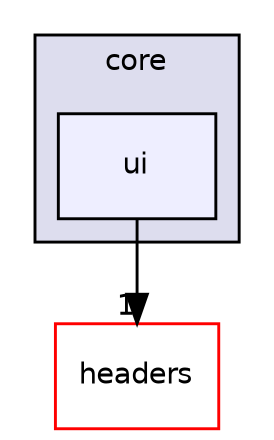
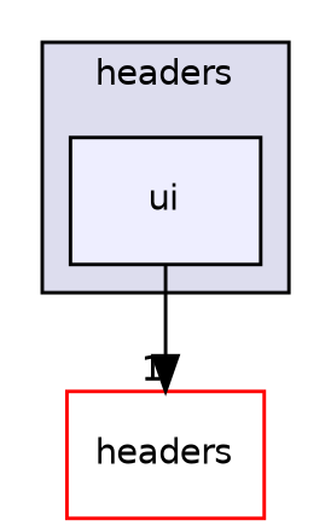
  digraph {
    compound=true
    node [fontname=Helvetica fontsize=10 shape=box style=filled]
    n1 [fillcolor="#eeeeff" label=ui pencolor=black]
    n2 [color=red fillcolor=white label=headers]
    subgraph cluster_1 {
      bgcolor="#ddddee"
      fontname=Helvetica
      fontsize=10
-     label=core
+     label=headers
      pencolor=black
      n1
    }
    n1 -> n2 [headlabel=1 labeldistance=1.5 labelfontname=Helvetica labelfontsize=10]
  }
